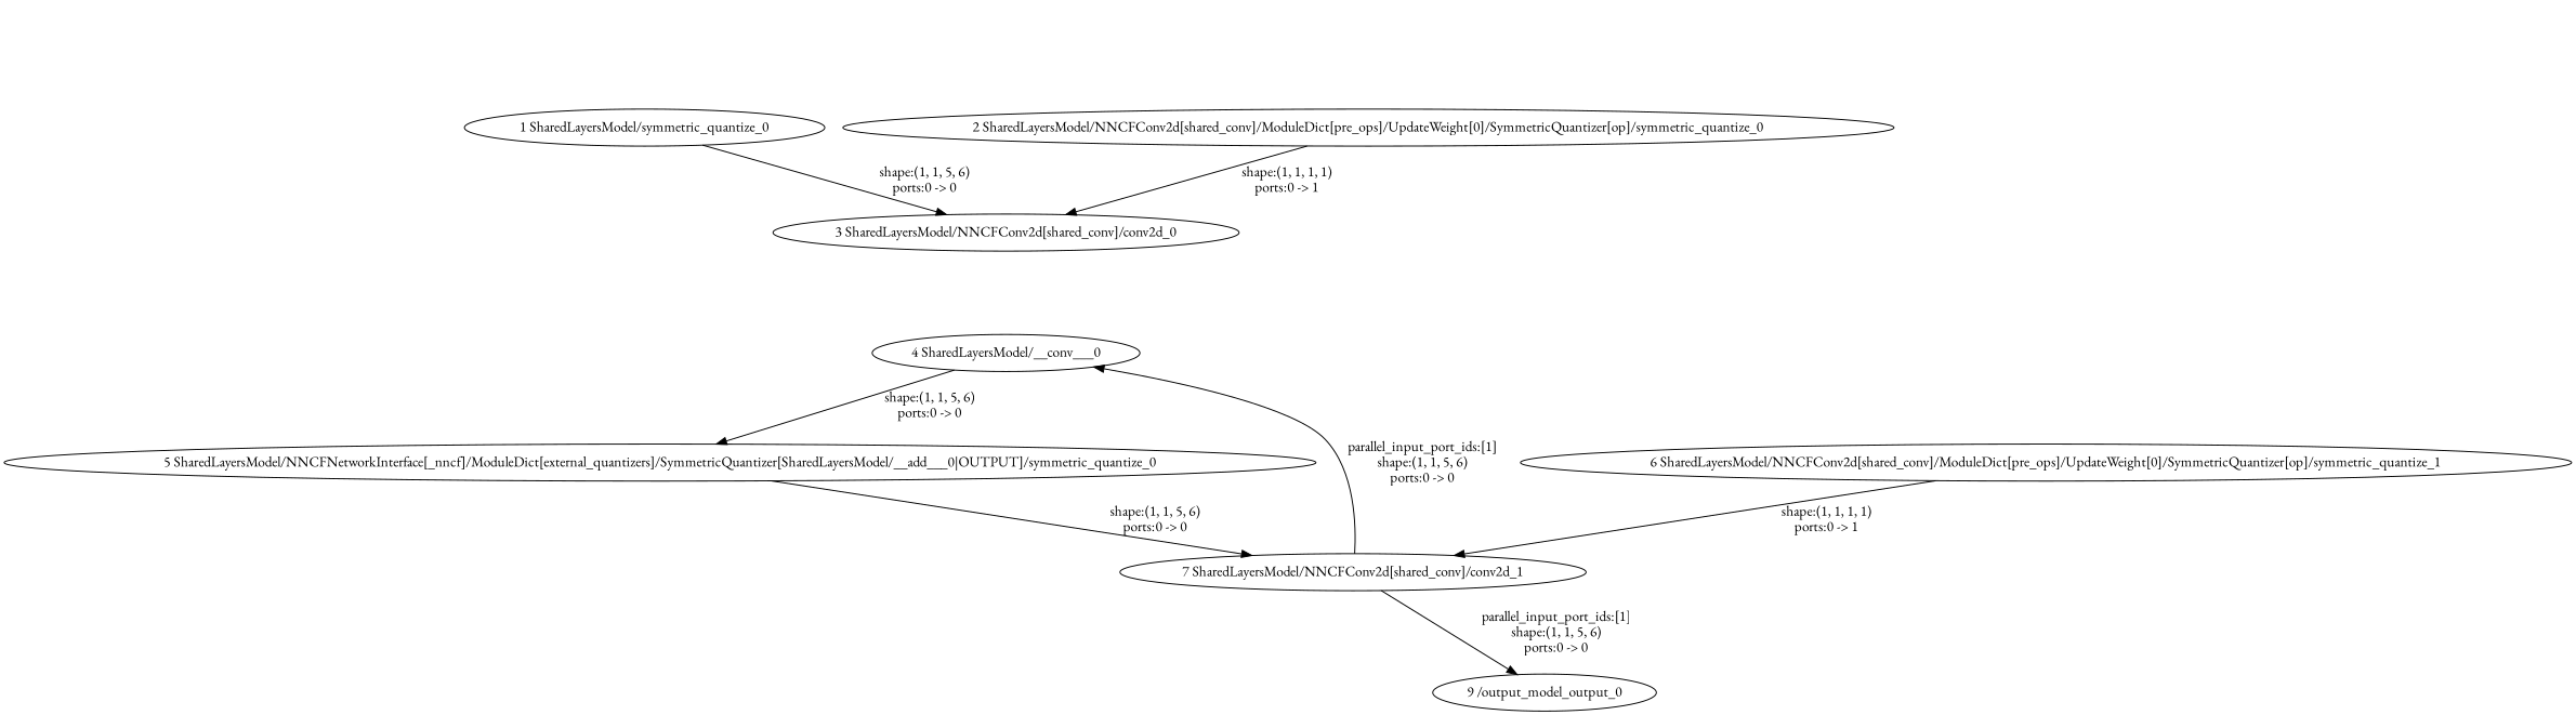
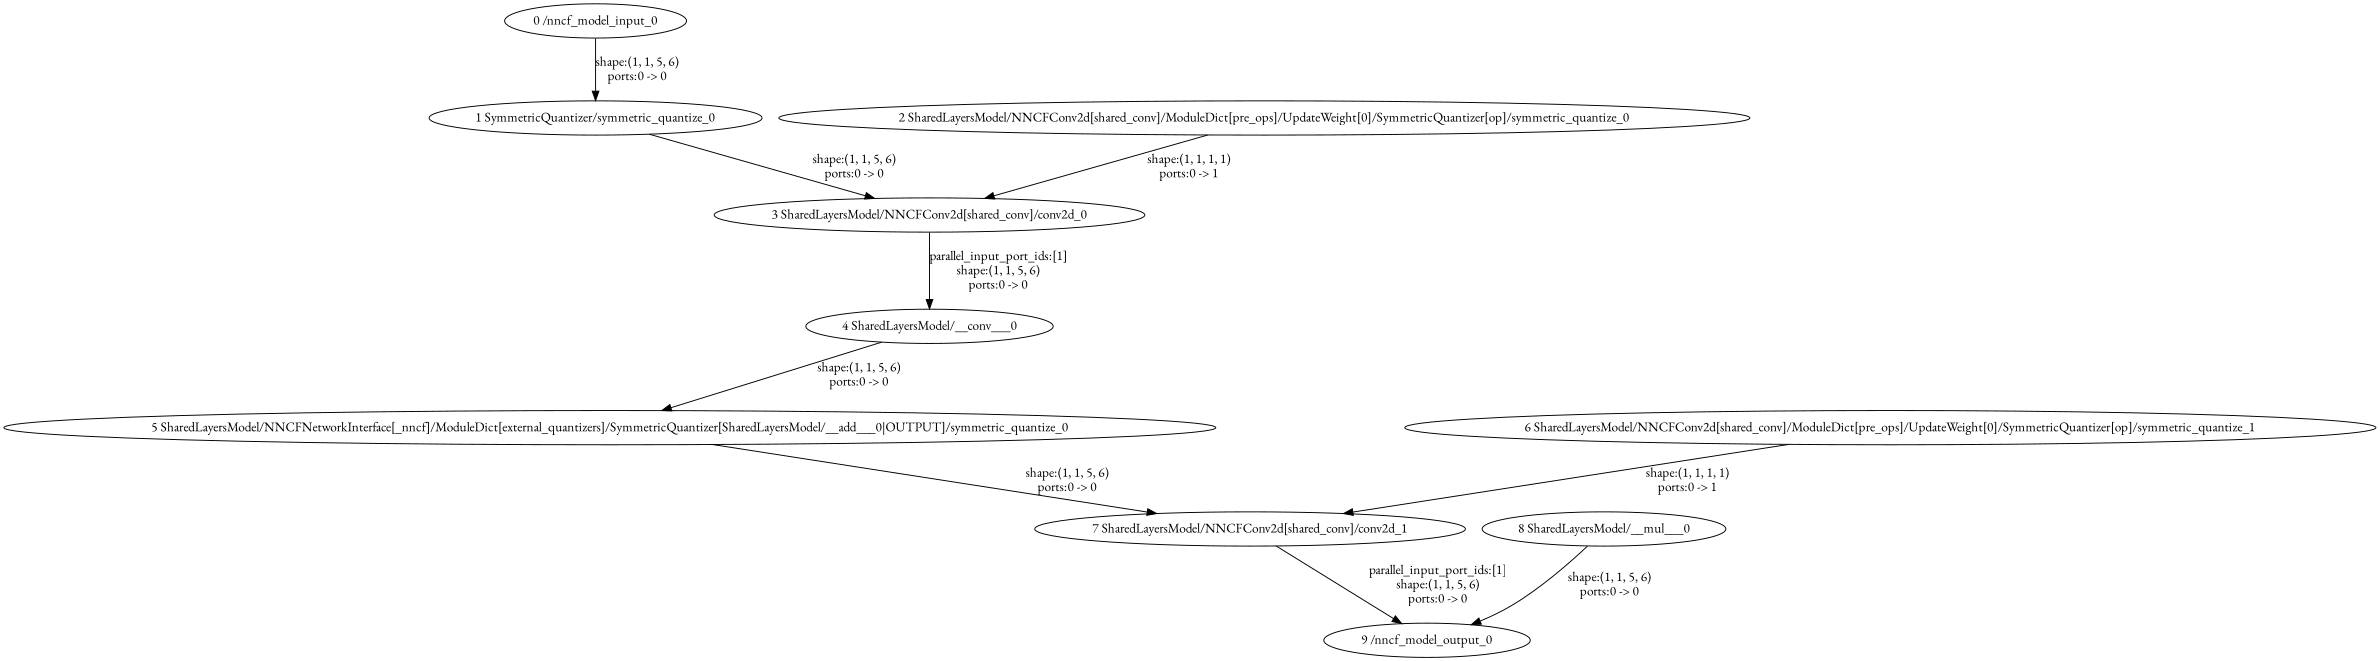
  strict digraph {
    fontname="EB Garamond"
    node [fontname="EB Garamond" type=symmetric_quantize]
    edge [fontname="EB Garamond" style=solid]
-   "1 SymmetricQuantizer/symmetric_quantize_0" [label="1 SharedLayersModel/symmetric_quantize_0"]
+   "0 /nncf_model_input_0" [type=nncf_model_input]
+   "1 SymmetricQuantizer/symmetric_quantize_0"
    "3 SharedLayersModel/NNCFConv2d[shared_conv]/conv2d_0" [type=conv2d]
    n4 [label="4 SharedLayersModel/__conv___0" type=__add__]
    "2 SharedLayersModel/NNCFConv2d[shared_conv]/ModuleDict[pre_ops]/UpdateWeight[0]/SymmetricQuantizer[op]/symmetric_quantize_0"
    "5 SharedLayersModel/NNCFNetworkInterface[_nncf]/ModuleDict[external_quantizers]/SymmetricQuantizer[SharedLayersModel/__add___0|OUTPUT]/symmetric_quantize_0"
    "7 SharedLayersModel/NNCFConv2d[shared_conv]/conv2d_1" [type=conv2d]
-   "9 /nncf_model_output_0" [type=nncf_model_output label="9 /output_model_output_0"]
+   "9 /nncf_model_output_0" [type=nncf_model_output]
    "6 SharedLayersModel/NNCFConv2d[shared_conv]/ModuleDict[pre_ops]/UpdateWeight[0]/SymmetricQuantizer[op]/symmetric_quantize_1"
+   "8 SharedLayersModel/__mul___0" [type=__mul__]
+   "0 /nncf_model_input_0" -> "1 SymmetricQuantizer/symmetric_quantize_0" [label="shape:(1, 1, 5, 6)\nports:0 -> 0"]
    "1 SymmetricQuantizer/symmetric_quantize_0" -> "3 SharedLayersModel/NNCFConv2d[shared_conv]/conv2d_0" [label="shape:(1, 1, 5, 6)\nports:0 -> 0"]
-   "7 SharedLayersModel/NNCFConv2d[shared_conv]/conv2d_1" -> n4 [label="parallel_input_port_ids:[1]\nshape:(1, 1, 5, 6)\nports:0 -> 0"]
+   "3 SharedLayersModel/NNCFConv2d[shared_conv]/conv2d_0" -> n4 [label="parallel_input_port_ids:[1]\nshape:(1, 1, 5, 6)\nports:0 -> 0"]
    n4 -> "5 SharedLayersModel/NNCFNetworkInterface[_nncf]/ModuleDict[external_quantizers]/SymmetricQuantizer[SharedLayersModel/__add___0|OUTPUT]/symmetric_quantize_0" [label="shape:(1, 1, 5, 6)\nports:0 -> 0"]
    "2 SharedLayersModel/NNCFConv2d[shared_conv]/ModuleDict[pre_ops]/UpdateWeight[0]/SymmetricQuantizer[op]/symmetric_quantize_0" -> "3 SharedLayersModel/NNCFConv2d[shared_conv]/conv2d_0" [label="shape:(1, 1, 1, 1)\nports:0 -> 1"]
    "5 SharedLayersModel/NNCFNetworkInterface[_nncf]/ModuleDict[external_quantizers]/SymmetricQuantizer[SharedLayersModel/__add___0|OUTPUT]/symmetric_quantize_0" -> "7 SharedLayersModel/NNCFConv2d[shared_conv]/conv2d_1" [label="shape:(1, 1, 5, 6)\nports:0 -> 0"]
    "7 SharedLayersModel/NNCFConv2d[shared_conv]/conv2d_1" -> "9 /nncf_model_output_0" [label="parallel_input_port_ids:[1]\nshape:(1, 1, 5, 6)\nports:0 -> 0"]
    "6 SharedLayersModel/NNCFConv2d[shared_conv]/ModuleDict[pre_ops]/UpdateWeight[0]/SymmetricQuantizer[op]/symmetric_quantize_1" -> "7 SharedLayersModel/NNCFConv2d[shared_conv]/conv2d_1" [label="shape:(1, 1, 1, 1)\nports:0 -> 1"]
+   "8 SharedLayersModel/__mul___0" -> "9 /nncf_model_output_0" [label="shape:(1, 1, 5, 6)\nports:0 -> 0"]
  }
